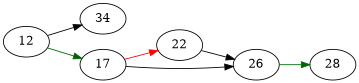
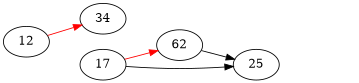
  strict digraph {
    rankdir=LR
    edge [color=red cond=true]
    12
    34
    17
-   22
-   25 [label=26]
-   28
-   12 -> 34 [color=black cond=false]
-   12 -> 17 [color=darkgreen]
+   22 [label=62]
+   25
+   12 -> 34 [cond=false]
    17 -> 22
    17 -> 25 [color=black cond=false]
    22 -> 25 [color="" cond=""]
-   25 -> 28 [color=darkgreen]
  }
